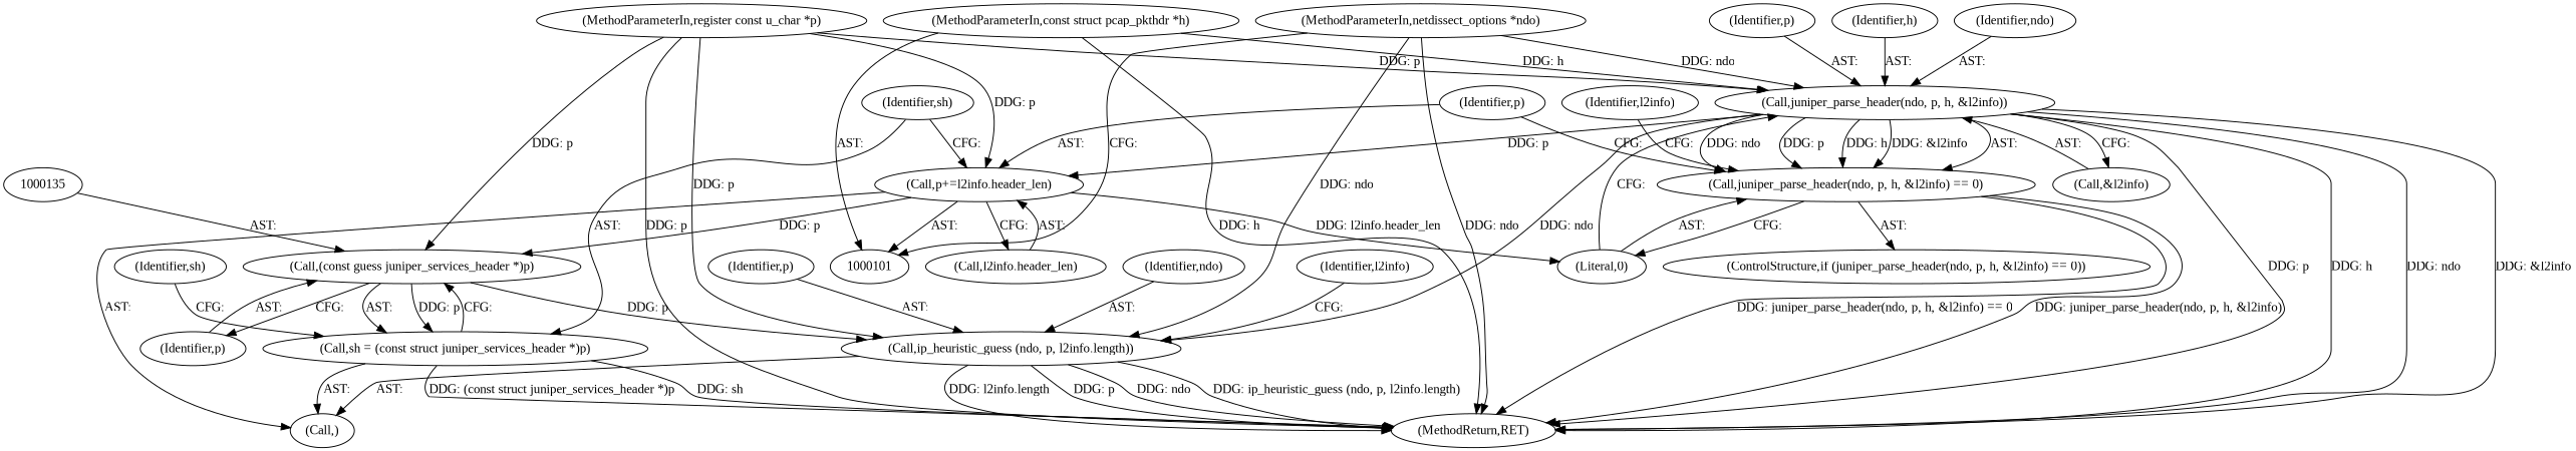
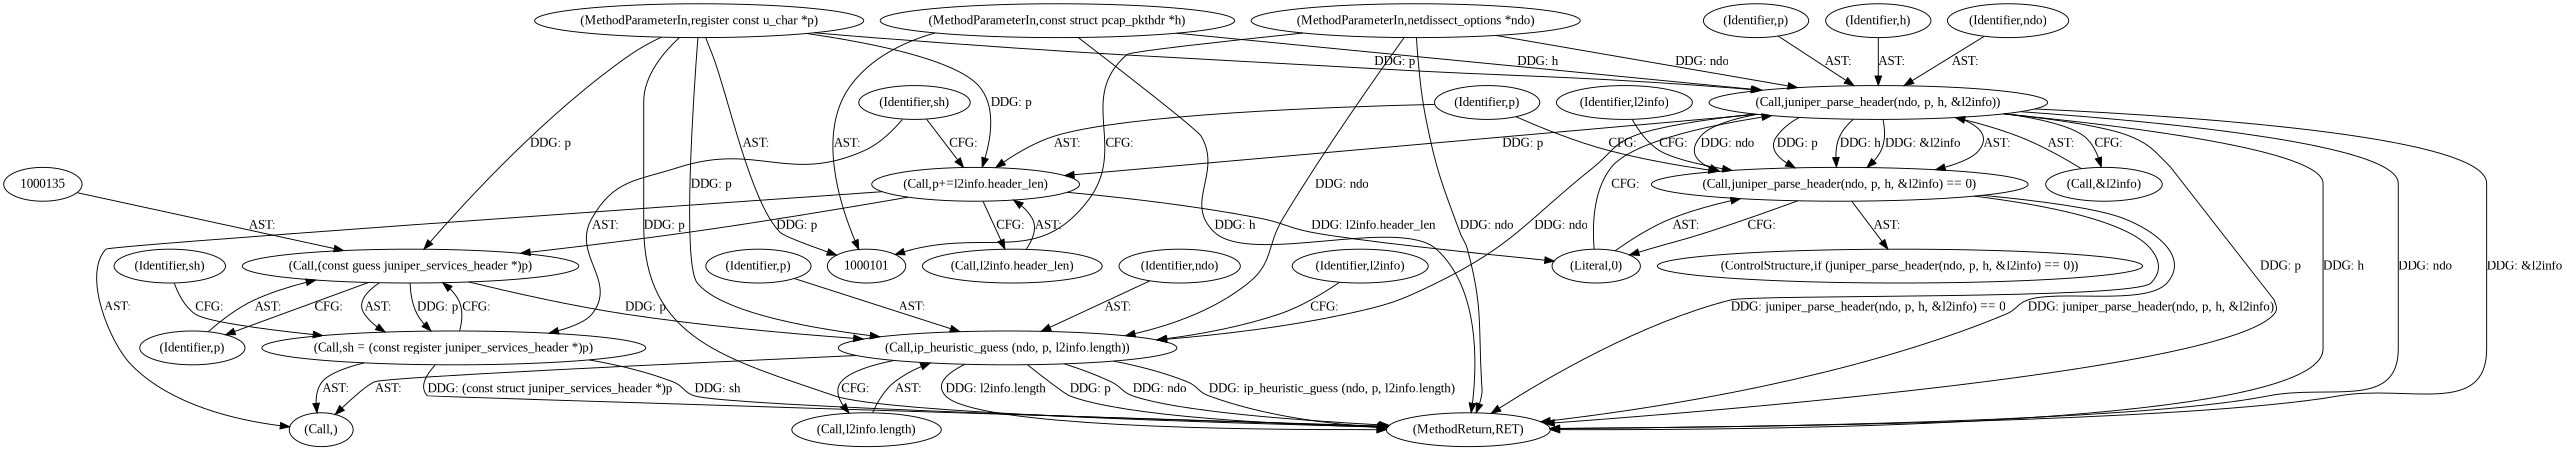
  digraph {
    fontname="Liberation Serif"
    node [fontname="Liberation Serif"]
    edge [fontname="Liberation Serif"]
    n1 [label="(Call,juniper_parse_header(ndo, p, h, &l2info))"]
    n2 [label="(Call,juniper_parse_header(ndo, p, h, &l2info) == 0)"]
    n3 [label="(Call,p+=l2info.header_len)"]
    n4 [label="(Call,ip_heuristic_guess (ndo, p, l2info.length))"]
    n5 [label="(Call,&l2info)"]
    n6 [label="(MethodReturn,RET)"]
    n7 [label="(ControlStructure,if (juniper_parse_header(ndo, p, h, &l2info) == 0))"]
    n8 [label="(Literal,0)"]
    n9 [label="(Call,(const guess juniper_services_header *)p)"]
    n10 [label="(Call,)"]
    n11 [label="(Call,l2info.header_len)"]
+   n12 [label="(Call,l2info.length)"]
    n13 [label="(MethodParameterIn,netdissect_options *ndo)"]
    1000101
    n15 [label="(MethodParameterIn,register const u_char *p)"]
-   n16 [label="(Call,sh = (const struct juniper_services_header *)p)"]
+   n16 [label="(Call,sh = (const register juniper_services_header *)p)"]
    n17 [label="(Identifier,p)"]
    n18 [label="(MethodParameterIn,const struct pcap_pkthdr *h)"]
    n19 [label="(Identifier,sh)"]
    n20 [label="(Identifier,p)"]
    n21 [label="(Identifier,p)"]
    n22 [label="(Identifier,l2info)"]
    n23 [label="(Identifier,h)"]
    n24 [label="(Identifier,ndo)"]
    n25 [label="(Identifier,l2info)"]
    n26 [label="(Identifier,ndo)"]
    n27 [label="(Identifier,sh)"]
    n28 [label="(Identifier,p)"]
    1000135
    n1 -> n2 [label="AST: "]
    n1 -> n2 [label="DDG: ndo"]
    n1 -> n2 [label="DDG: p"]
    n1 -> n2 [label="DDG: h"]
    n1 -> n2 [label="DDG: &l2info"]
    n1 -> n3 [label="DDG: p"]
    n1 -> n4 [label="DDG: ndo"]
    n1 -> n5 [label="CFG: "]
    n1 -> n6 [label="DDG: p"]
    n1 -> n6 [label="DDG: h"]
    n1 -> n6 [label="DDG: ndo"]
    n1 -> n6 [label="DDG: &l2info"]
    n2 -> n6 [label="DDG: juniper_parse_header(ndo, p, h, &l2info) == 0"]
    n2 -> n6 [label="DDG: juniper_parse_header(ndo, p, h, &l2info)"]
    n2 -> n7 [label="AST: "]
    n2 -> n8 [label="CFG: "]
    n3 -> n8 [label="DDG: l2info.header_len"]
    n3 -> n9 [label="DDG: p"]
    n3 -> n10 [label="AST: "]
    n3 -> n11 [label="CFG: "]
    n4 -> n6 [label="DDG: p"]
    n4 -> n6 [label="DDG: ndo"]
    n4 -> n6 [label="DDG: ip_heuristic_guess (ndo, p, l2info.length)"]
    n4 -> n6 [label="DDG: l2info.length"]
    n4 -> n10 [label="AST: "]
+   n4 -> n12 [label="CFG: "]
    n5 -> n1 [label="AST: "]
    n8 -> n1 [label="CFG: "]
    n8 -> n2 [label="AST: "]
    n9 -> n4 [label="DDG: p"]
    n9 -> n16 [label="AST: "]
    n9 -> n16 [label="DDG: p"]
    n9 -> n17 [label="CFG: "]
    n11 -> n3 [label="AST: "]
+   n12 -> n4 [label="AST: "]
    n13 -> n1 [label="DDG: ndo"]
    n13 -> n4 [label="DDG: ndo"]
    n13 -> n6 [label="DDG: ndo"]
    n13 -> 1000101 [label="CFG: "]
    n15 -> n1 [label="DDG: p"]
    n15 -> n3 [label="DDG: p"]
    n15 -> n4 [label="DDG: p"]
    n15 -> n6 [label="DDG: p"]
    n15 -> n9 [label="DDG: p"]
-   n3 -> 1000101 [label="AST: "]
+   n15 -> 1000101 [label="AST: "]
    n16 -> n6 [label="DDG: (const struct juniper_services_header *)p"]
    n16 -> n6 [label="DDG: sh"]
    n16 -> n9 [label="CFG: "]
    n16 -> n10 [label="AST: "]
    n17 -> n9 [label="AST: "]
    n18 -> n1 [label="DDG: h"]
    n18 -> n6 [label="DDG: h"]
    n18 -> 1000101 [label="AST: "]
    n19 -> n3 [label="CFG: "]
    n19 -> n16 [label="AST: "]
    n20 -> n2 [label="CFG: "]
    n20 -> n3 [label="AST: "]
    n21 -> n1 [label="AST: "]
    n22 -> n2 [label="CFG: "]
    n23 -> n1 [label="AST: "]
    n24 -> n4 [label="AST: "]
    n25 -> n4 [label="CFG: "]
    n26 -> n1 [label="AST: "]
    n27 -> n16 [label="CFG: "]
    n28 -> n4 [label="AST: "]
    1000135 -> n9 [label="AST: "]
  }
